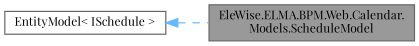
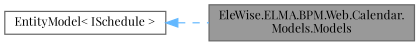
  digraph {
    rankdir=LR
    fontname="Playfair Display"
    node [color=gray40 fontname="Playfair Display" fontsize=10 shape=box style=filled]
-   n1 [fillcolor=grey60 fontcolor=black height=0.2 label="EleWise.ELMA.BPM.Web.Calendar.\lModels.ScheduleModel" width=0.4]
+   n1 [fillcolor=grey60 fontcolor=black height=0.2 label="EleWise.ELMA.BPM.Web.Calendar.\lModels.Models" width=0.4]
    n2 [fillcolor=white height=0.2 label="EntityModel\< ISchedule \>" width=0.4]
    n2 -> n1 [color=steelblue1 dir=back fontname="Playfair Display" fontsize=10 labelfontname=Helvetica labelfontsize=10 style=dashed]
  }
